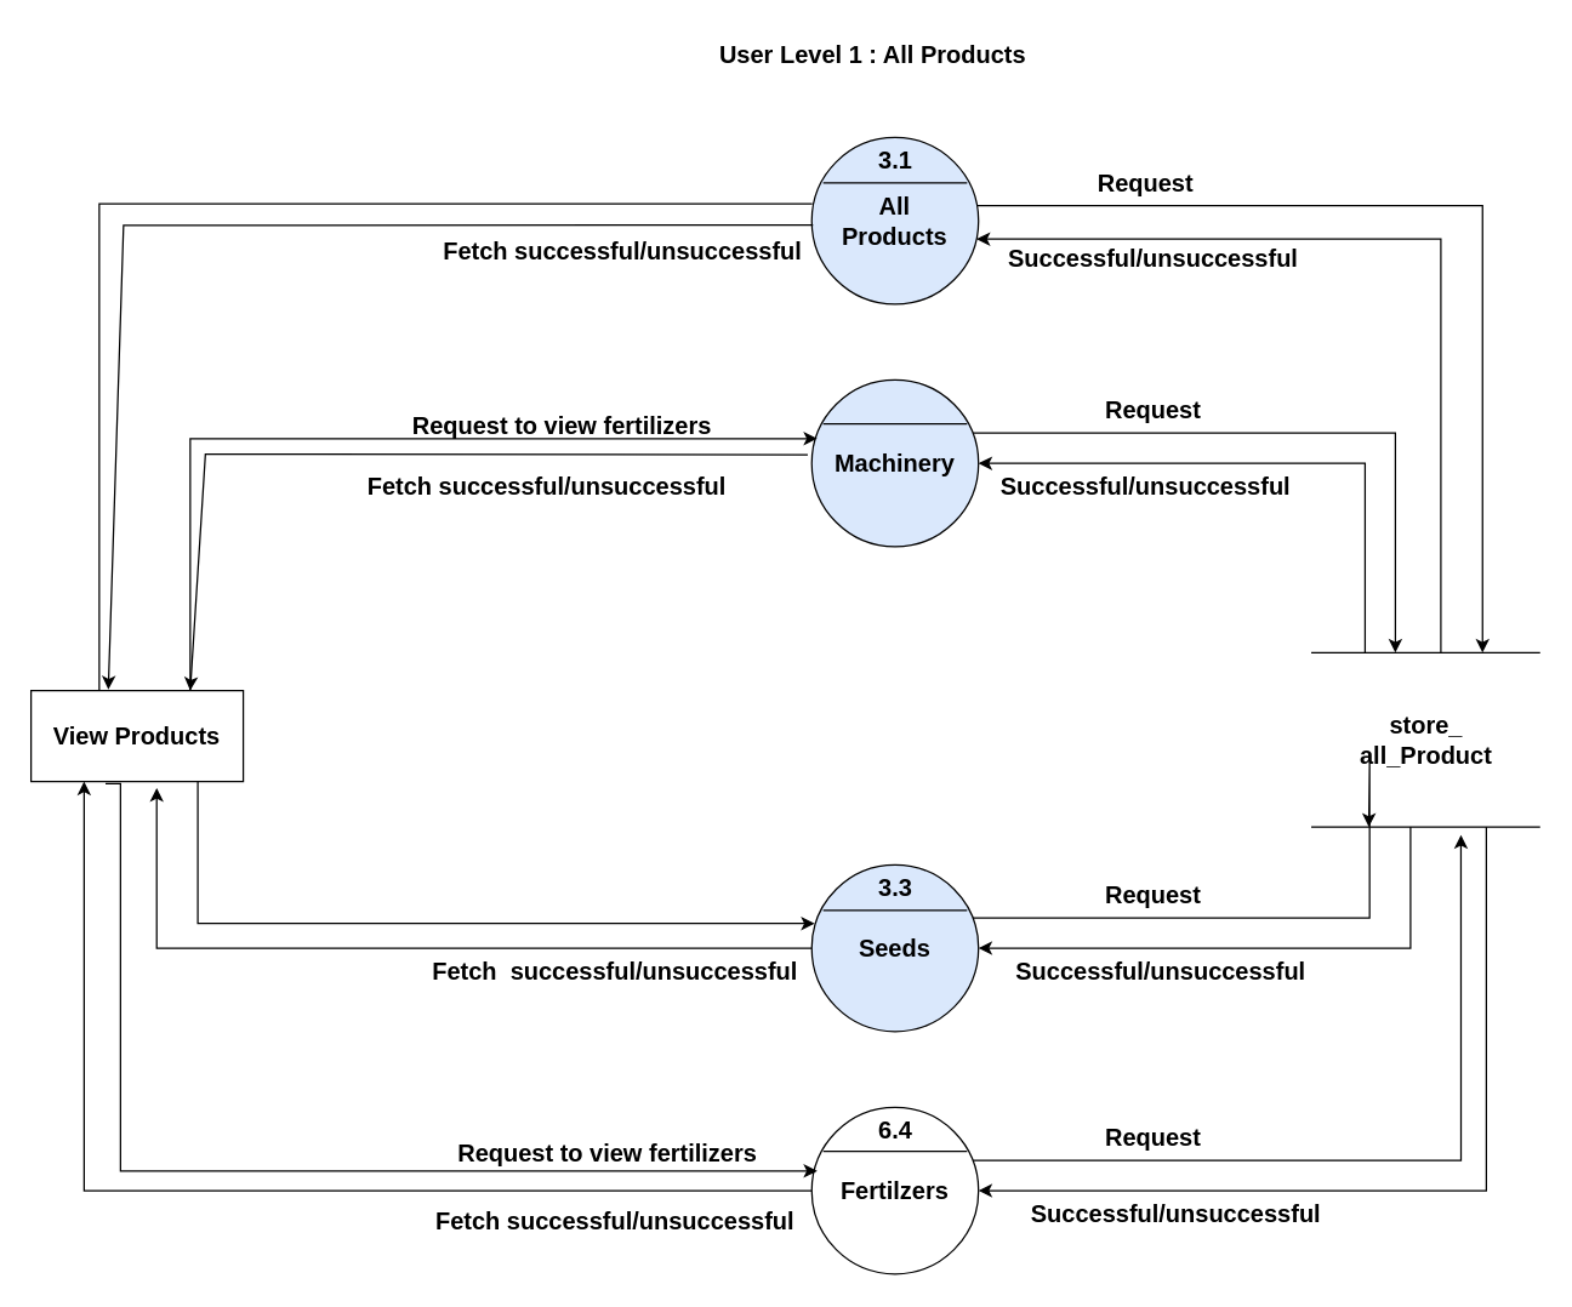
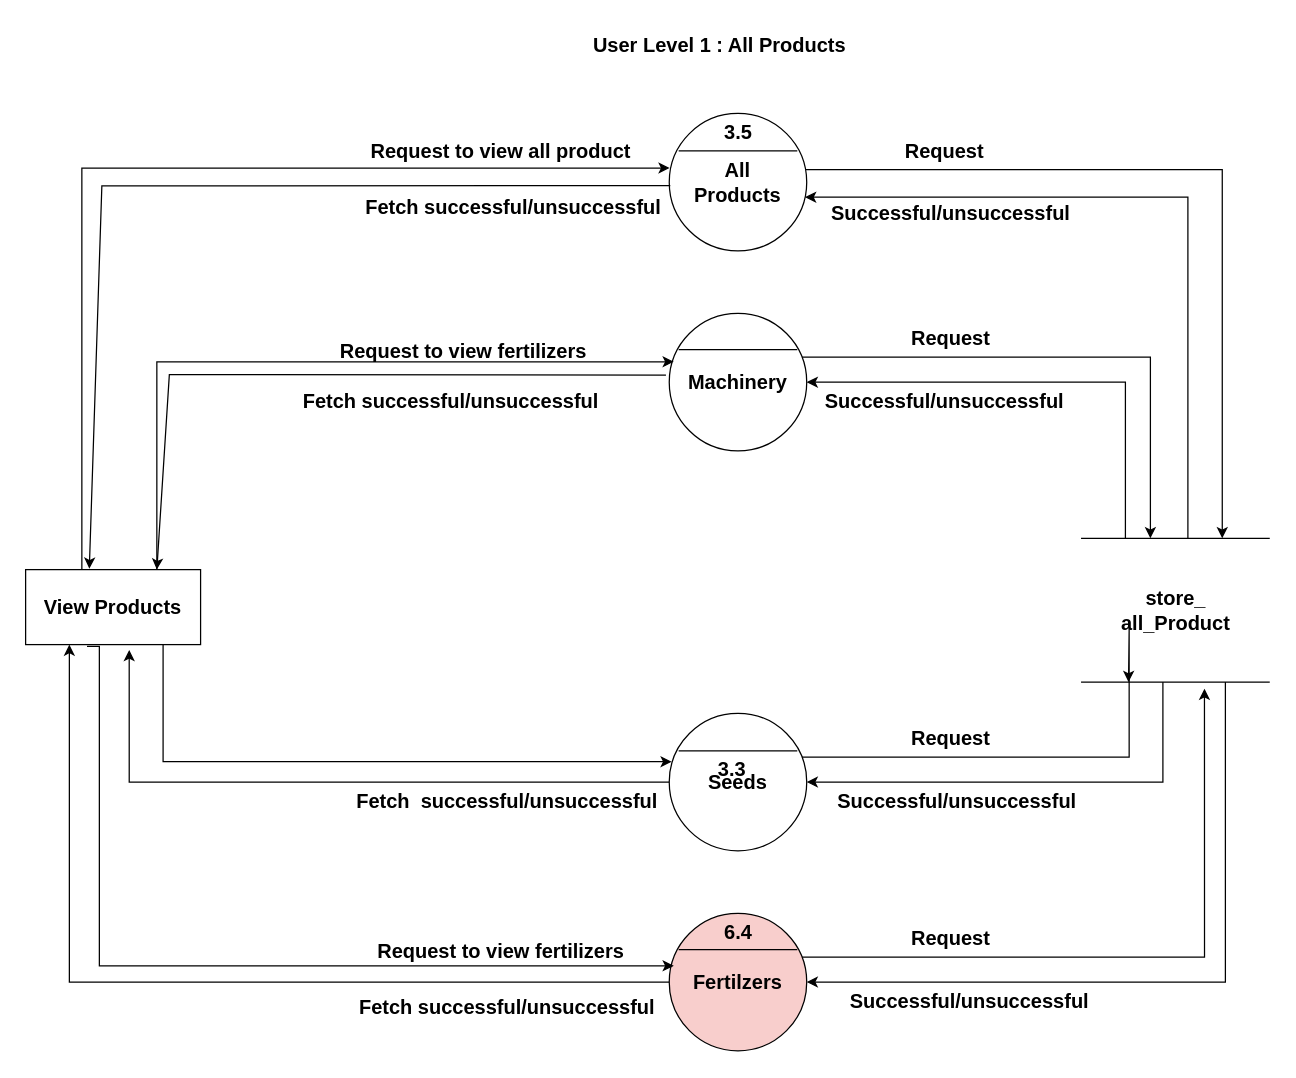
  <mxCell id="0" />
  <mxCell id="1" parent="0" />
  <mxCell id="2" style="edgeStyle=orthogonalEdgeStyle;rounded=0;orthogonalLoop=1;jettySize=auto;html=1;entryX=0.75;entryY=0;entryDx=0;entryDy=0;fontSize=16;" parent="1" source="3" target="10" edge="1"><mxGeometry relative="1" as="geometry"><Array as="points"><mxPoint x="978" y="135" /><mxPoint x="978" y="430" /></Array></mxGeometry></mxCell>
- <mxCell id="3" value="&lt;b&gt;All&lt;br&gt;Products&lt;br&gt;&lt;/b&gt;" style="ellipse;whiteSpace=wrap;html=1;aspect=fixed;fontSize=16;fillColor=#dae8fc;" parent="1" vertex="1"><mxGeometry x="535" y="90" width="110" height="110" as="geometry" /></mxCell>
+ <mxCell id="3" value="&lt;b&gt;All&lt;br&gt;Products&lt;br&gt;&lt;/b&gt;" style="ellipse;whiteSpace=wrap;html=1;aspect=fixed;fontSize=16;" parent="1" vertex="1"><mxGeometry x="535" y="90" width="110" height="110" as="geometry" /></mxCell>
  <mxCell id="4" style="edgeStyle=orthogonalEdgeStyle;rounded=0;orthogonalLoop=1;jettySize=auto;html=1;fontSize=16;" parent="1" source="5" target="10" edge="1"><mxGeometry relative="1" as="geometry"><Array as="points"><mxPoint x="920" y="285" /></Array></mxGeometry></mxCell>
- <mxCell id="5" value="&lt;b&gt;Machinery&lt;/b&gt;" style="ellipse;whiteSpace=wrap;html=1;aspect=fixed;fontSize=16;fillColor=#dae8fc;" parent="1" vertex="1"><mxGeometry x="535" y="250" width="110" height="110" as="geometry" /></mxCell>
+ <mxCell id="5" value="&lt;b&gt;Machinery&lt;/b&gt;" style="ellipse;whiteSpace=wrap;html=1;aspect=fixed;fontSize=16;" parent="1" vertex="1"><mxGeometry x="535" y="250" width="110" height="110" as="geometry" /></mxCell>
  <mxCell id="6" style="edgeStyle=orthogonalEdgeStyle;rounded=0;orthogonalLoop=1;jettySize=auto;html=1;entryX=1;entryY=0.5;entryDx=0;entryDy=0;fontSize=16;" parent="1" source="10" target="5" edge="1"><mxGeometry relative="1" as="geometry"><Array as="points"><mxPoint x="900" y="305" /></Array></mxGeometry></mxCell>
  <mxCell id="7" style="edgeStyle=orthogonalEdgeStyle;rounded=0;orthogonalLoop=1;jettySize=auto;html=1;entryX=0.988;entryY=0.609;entryDx=0;entryDy=0;entryPerimeter=0;fontSize=16;" parent="1" source="10" target="3" edge="1"><mxGeometry relative="1" as="geometry"><Array as="points"><mxPoint x="950" y="157" /></Array></mxGeometry></mxCell>
  <mxCell id="8" style="edgeStyle=orthogonalEdgeStyle;rounded=0;orthogonalLoop=1;jettySize=auto;html=1;entryX=1;entryY=0.5;entryDx=0;entryDy=0;fontSize=16;" parent="1" source="10" target="13" edge="1"><mxGeometry relative="1" as="geometry"><Array as="points"><mxPoint x="930" y="625" /></Array></mxGeometry></mxCell>
  <mxCell id="9" style="edgeStyle=orthogonalEdgeStyle;rounded=0;orthogonalLoop=1;jettySize=auto;html=1;entryX=1;entryY=0.5;entryDx=0;entryDy=0;fontSize=16;" parent="1" source="10" target="16" edge="1"><mxGeometry relative="1" as="geometry"><Array as="points"><mxPoint x="980" y="785" /></Array></mxGeometry></mxCell>
  <mxCell id="10" value="&lt;b&gt;store_&lt;br&gt;all_Product&lt;/b&gt;&lt;b&gt;&lt;br&gt;&lt;/b&gt;" style="html=1;dashed=0;whitespace=wrap;shape=partialRectangle;right=0;left=0;fontSize=16;" parent="1" vertex="1"><mxGeometry x="865" y="430" width="150" height="115" as="geometry" /></mxCell>
  <mxCell id="11" style="edgeStyle=orthogonalEdgeStyle;rounded=0;orthogonalLoop=1;jettySize=auto;html=1;entryX=0.25;entryY=1;entryDx=0;entryDy=0;fontSize=16;" parent="1" source="13" target="10" edge="1"><mxGeometry relative="1" as="geometry"><Array as="points"><mxPoint x="903" y="605" /><mxPoint x="903" y="502" /></Array></mxGeometry></mxCell>
  <mxCell id="12" style="edgeStyle=orthogonalEdgeStyle;rounded=0;orthogonalLoop=1;jettySize=auto;html=1;exitX=0;exitY=0.5;exitDx=0;exitDy=0;entryX=0.592;entryY=1.071;entryDx=0;entryDy=0;entryPerimeter=0;" parent="1" source="13" target="35" edge="1"><mxGeometry relative="1" as="geometry" /></mxCell>
- <mxCell id="13" value="&lt;b&gt;Seeds&lt;br&gt;&lt;/b&gt;" style="ellipse;whiteSpace=wrap;html=1;aspect=fixed;fontSize=16;fillColor=#dae8fc;" parent="1" vertex="1"><mxGeometry x="535" y="570" width="110" height="110" as="geometry" /></mxCell>
+ <mxCell id="13" value="&lt;b&gt;Seeds&lt;br&gt;&lt;/b&gt;" style="ellipse;whiteSpace=wrap;html=1;aspect=fixed;fontSize=16;" parent="1" vertex="1"><mxGeometry x="535" y="570" width="110" height="110" as="geometry" /></mxCell>
  <mxCell id="14" style="edgeStyle=orthogonalEdgeStyle;rounded=0;orthogonalLoop=1;jettySize=auto;html=1;entryX=0.655;entryY=1.046;entryDx=0;entryDy=0;fontSize=16;entryPerimeter=0;" parent="1" source="16" target="10" edge="1"><mxGeometry relative="1" as="geometry"><Array as="points"><mxPoint x="963" y="765" /></Array></mxGeometry></mxCell>
  <mxCell id="15" style="edgeStyle=orthogonalEdgeStyle;rounded=0;orthogonalLoop=1;jettySize=auto;html=1;entryX=0.25;entryY=1;entryDx=0;entryDy=0;" parent="1" source="16" target="35" edge="1"><mxGeometry relative="1" as="geometry" /></mxCell>
- <mxCell id="16" value="&lt;b&gt;Fertilzers&lt;br&gt;&lt;/b&gt;" style="ellipse;whiteSpace=wrap;html=1;aspect=fixed;fontSize=16;" parent="1" vertex="1"><mxGeometry x="535" y="730" width="110" height="110" as="geometry" /></mxCell>
+ <mxCell id="16" value="&lt;b&gt;Fertilzers&lt;br&gt;&lt;/b&gt;" style="ellipse;whiteSpace=wrap;html=1;aspect=fixed;fontSize=16;fillColor=#f8cecc;" parent="1" vertex="1"><mxGeometry x="535" y="730" width="110" height="110" as="geometry" /></mxCell>
  <mxCell id="17" value="&lt;b&gt;Fetch successful/unsuccessful&lt;/b&gt;" style="text;html=1;align=center;verticalAlign=middle;resizable=0;points=[];autosize=1;strokeColor=none;fillColor=none;fontSize=16;" parent="1" vertex="1"><mxGeometry x="280" y="150" width="260" height="30" as="geometry" /></mxCell>
  <mxCell id="18" value="&lt;b&gt;Request to view fertilizers&lt;/b&gt;" style="text;html=1;align=center;verticalAlign=middle;resizable=0;points=[];autosize=1;strokeColor=none;fillColor=none;fontSize=16;" parent="1" vertex="1"><mxGeometry x="260" y="265" width="220" height="30" as="geometry" /></mxCell>
  <mxCell id="19" value="&lt;b&gt;Fetch successful/unsuccessful&lt;/b&gt;" style="text;html=1;align=center;verticalAlign=middle;resizable=0;points=[];autosize=1;strokeColor=none;fillColor=none;fontSize=16;" parent="1" vertex="1"><mxGeometry x="230" y="305" width="260" height="30" as="geometry" /></mxCell>
  <mxCell id="20" value="&lt;b&gt;Fetch&amp;nbsp; successful/unsuccessful&lt;/b&gt;" style="text;html=1;align=center;verticalAlign=middle;resizable=0;points=[];autosize=1;strokeColor=none;fillColor=none;fontSize=16;" parent="1" vertex="1"><mxGeometry x="275" y="625" width="260" height="30" as="geometry" /></mxCell>
  <mxCell id="21" value="&lt;b&gt;Fetch&amp;nbsp;&lt;/b&gt;&lt;b&gt;successful/unsuccessful&lt;/b&gt;" style="text;html=1;align=center;verticalAlign=middle;resizable=0;points=[];autosize=1;strokeColor=none;fillColor=none;fontSize=16;" parent="1" vertex="1"><mxGeometry x="275" y="790" width="260" height="30" as="geometry" /></mxCell>
+ <mxCell id="22" value="&lt;b&gt;Request to view all product&lt;/b&gt;" style="text;html=1;align=center;verticalAlign=middle;resizable=0;points=[];autosize=1;strokeColor=none;fillColor=none;fontSize=16;" parent="1" vertex="1"><mxGeometry x="285" y="105" width="230" height="30" as="geometry" /></mxCell>
  <mxCell id="23" value="&lt;b&gt;Request to view fertilizers&lt;/b&gt;" style="text;html=1;align=center;verticalAlign=middle;resizable=0;points=[];autosize=1;strokeColor=none;fillColor=none;fontSize=16;" parent="1" vertex="1"><mxGeometry x="290" y="745" width="220" height="30" as="geometry" /></mxCell>
  <mxCell id="24" value="" style="endArrow=none;html=1;rounded=0;exitX=0.073;exitY=0.264;exitDx=0;exitDy=0;exitPerimeter=0;entryX=0.936;entryY=0.264;entryDx=0;entryDy=0;entryPerimeter=0;" parent="1" edge="1"><mxGeometry width="50" height="50" relative="1" as="geometry"><mxPoint x="542.54" y="120" as="sourcePoint" /><mxPoint x="637.47" y="120" as="targetPoint" /></mxGeometry></mxCell>
- <mxCell id="25" value="&lt;span style=&quot;font-size: 16px;&quot;&gt;&lt;b&gt;3.1&lt;/b&gt;&lt;/span&gt;" style="text;html=1;align=center;verticalAlign=middle;resizable=0;points=[];autosize=1;strokeColor=none;fillColor=none;" parent="1" vertex="1"><mxGeometry x="565" y="90" width="50" height="30" as="geometry" /></mxCell>
+ <mxCell id="25" value="&lt;span style=&quot;font-size: 16px;&quot;&gt;&lt;b&gt;3.5&lt;/b&gt;&lt;/span&gt;" style="text;html=1;align=center;verticalAlign=middle;resizable=0;points=[];autosize=1;strokeColor=none;fillColor=none;" parent="1" vertex="1"><mxGeometry x="565" y="90" width="50" height="30" as="geometry" /></mxCell>
  <mxCell id="26" value="" style="endArrow=none;html=1;rounded=0;exitX=0.073;exitY=0.264;exitDx=0;exitDy=0;exitPerimeter=0;entryX=0.936;entryY=0.264;entryDx=0;entryDy=0;entryPerimeter=0;" parent="1" edge="1"><mxGeometry width="50" height="50" relative="1" as="geometry"><mxPoint x="542.53" y="279" as="sourcePoint" /><mxPoint x="637.46" y="279" as="targetPoint" /></mxGeometry></mxCell>
  <mxCell id="27" value="" style="endArrow=none;html=1;rounded=0;exitX=0.073;exitY=0.264;exitDx=0;exitDy=0;exitPerimeter=0;entryX=0.936;entryY=0.264;entryDx=0;entryDy=0;entryPerimeter=0;" parent="1" edge="1"><mxGeometry width="50" height="50" relative="1" as="geometry"><mxPoint x="542.53" y="600" as="sourcePoint" /><mxPoint x="637.46" y="600" as="targetPoint" /></mxGeometry></mxCell>
  <mxCell id="28" value="" style="endArrow=none;html=1;rounded=0;exitX=0.073;exitY=0.264;exitDx=0;exitDy=0;exitPerimeter=0;entryX=0.936;entryY=0.264;entryDx=0;entryDy=0;entryPerimeter=0;" parent="1" edge="1"><mxGeometry width="50" height="50" relative="1" as="geometry"><mxPoint x="542.54" y="759" as="sourcePoint" /><mxPoint x="637.47" y="759" as="targetPoint" /></mxGeometry></mxCell>
- <mxCell id="29" value="&lt;span style=&quot;font-size: 16px;&quot;&gt;&lt;b&gt;3.3&lt;/b&gt;&lt;/span&gt;" style="text;html=1;align=center;verticalAlign=middle;resizable=0;points=[];autosize=1;strokeColor=none;fillColor=none;" parent="1" vertex="1"><mxGeometry x="565" y="570" width="50" height="30" as="geometry" /></mxCell>
+ <mxCell id="29" value="&lt;span style=&quot;font-size: 16px;&quot;&gt;&lt;b&gt;3.3&lt;/b&gt;&lt;/span&gt;" style="text;html=1;align=center;verticalAlign=middle;resizable=0;points=[];autosize=1;strokeColor=none;fillColor=none;" parent="1" vertex="1"><mxGeometry x="560" y="600" width="50" height="30" as="geometry" /></mxCell>
  <mxCell id="30" value="&lt;span style=&quot;font-size: 16px;&quot;&gt;&lt;b&gt;6.4&lt;/b&gt;&lt;/span&gt;" style="text;html=1;align=center;verticalAlign=middle;resizable=0;points=[];autosize=1;strokeColor=none;fillColor=none;" parent="1" vertex="1"><mxGeometry x="565" y="730" width="50" height="30" as="geometry" /></mxCell>
- <mxCell id="31" style="edgeStyle=orthogonalEdgeStyle;rounded=0;orthogonalLoop=1;jettySize=auto;html=1;entryX=0.003;entryY=0.397;entryDx=0;entryDy=0;entryPerimeter=0;fontSize=16;endArrow=none;" parent="1" source="35" target="3" edge="1"><mxGeometry relative="1" as="geometry"><Array as="points"><mxPoint x="65" y="134" /></Array></mxGeometry></mxCell>
+ <mxCell id="31" style="edgeStyle=orthogonalEdgeStyle;rounded=0;orthogonalLoop=1;jettySize=auto;html=1;entryX=0.003;entryY=0.397;entryDx=0;entryDy=0;entryPerimeter=0;fontSize=16;" parent="1" source="35" target="3" edge="1"><mxGeometry relative="1" as="geometry"><Array as="points"><mxPoint x="65" y="134" /></Array></mxGeometry></mxCell>
  <mxCell id="32" style="edgeStyle=orthogonalEdgeStyle;rounded=0;orthogonalLoop=1;jettySize=auto;html=1;entryX=0.033;entryY=0.352;entryDx=0;entryDy=0;entryPerimeter=0;fontSize=16;" parent="1" source="35" target="5" edge="1"><mxGeometry relative="1" as="geometry"><Array as="points"><mxPoint x="125" y="289" /></Array></mxGeometry></mxCell>
  <mxCell id="33" style="edgeStyle=orthogonalEdgeStyle;rounded=0;orthogonalLoop=1;jettySize=auto;html=1;entryX=0.018;entryY=0.352;entryDx=0;entryDy=0;entryPerimeter=0;fontSize=16;" parent="1" source="35" target="13" edge="1"><mxGeometry relative="1" as="geometry"><Array as="points"><mxPoint x="130" y="609" /></Array></mxGeometry></mxCell>
  <mxCell id="34" style="edgeStyle=orthogonalEdgeStyle;rounded=0;orthogonalLoop=1;jettySize=auto;html=1;entryX=0.033;entryY=0.382;entryDx=0;entryDy=0;entryPerimeter=0;fontSize=16;exitX=0.351;exitY=1.025;exitDx=0;exitDy=0;exitPerimeter=0;" parent="1" source="35" target="16" edge="1"><mxGeometry relative="1" as="geometry"><Array as="points"><mxPoint x="79" y="772" /></Array></mxGeometry></mxCell>
  <mxCell id="35" value="&lt;b&gt;View Products&lt;/b&gt;" style="rounded=0;whiteSpace=wrap;html=1;fontSize=16;" parent="1" vertex="1"><mxGeometry x="20" y="455" width="140" height="60" as="geometry" /></mxCell>
  <mxCell id="36" value="&lt;b&gt;Request&lt;/b&gt;" style="text;html=1;align=center;verticalAlign=middle;resizable=0;points=[];autosize=1;strokeColor=none;fillColor=none;fontSize=16;" parent="1" vertex="1"><mxGeometry x="710" y="105" width="90" height="30" as="geometry" /></mxCell>
  <mxCell id="37" value="&lt;b&gt;Request&lt;/b&gt;" style="text;html=1;align=center;verticalAlign=middle;resizable=0;points=[];autosize=1;strokeColor=none;fillColor=none;fontSize=16;" parent="1" vertex="1"><mxGeometry x="715" y="255" width="90" height="30" as="geometry" /></mxCell>
  <mxCell id="38" value="&lt;b&gt;Request&lt;/b&gt;" style="text;html=1;align=center;verticalAlign=middle;resizable=0;points=[];autosize=1;strokeColor=none;fillColor=none;fontSize=16;" parent="1" vertex="1"><mxGeometry x="715" y="575" width="90" height="30" as="geometry" /></mxCell>
  <mxCell id="39" value="&lt;b&gt;Request&lt;/b&gt;" style="text;html=1;align=center;verticalAlign=middle;resizable=0;points=[];autosize=1;strokeColor=none;fillColor=none;fontSize=16;" parent="1" vertex="1"><mxGeometry x="715" y="735" width="90" height="30" as="geometry" /></mxCell>
  <mxCell id="40" value="&lt;b&gt;Successful/unsuccessful&lt;/b&gt;" style="text;html=1;align=center;verticalAlign=middle;resizable=0;points=[];autosize=1;strokeColor=none;fillColor=none;fontSize=16;" parent="1" vertex="1"><mxGeometry x="670" y="785" width="210" height="30" as="geometry" /></mxCell>
  <mxCell id="41" value="&lt;b&gt;Successful/unsuccessful&lt;/b&gt;" style="text;html=1;align=center;verticalAlign=middle;resizable=0;points=[];autosize=1;strokeColor=none;fillColor=none;fontSize=16;" parent="1" vertex="1"><mxGeometry x="660" y="625" width="210" height="30" as="geometry" /></mxCell>
  <mxCell id="42" value="&lt;b&gt;Successful/unsuccessful&lt;/b&gt;" style="text;html=1;align=center;verticalAlign=middle;resizable=0;points=[];autosize=1;strokeColor=none;fillColor=none;fontSize=16;" parent="1" vertex="1"><mxGeometry x="650" y="305" width="210" height="30" as="geometry" /></mxCell>
  <mxCell id="43" value="&lt;b&gt;Successful/unsuccessful&lt;/b&gt;" style="text;html=1;align=center;verticalAlign=middle;resizable=0;points=[];autosize=1;strokeColor=none;fillColor=none;fontSize=16;" parent="1" vertex="1"><mxGeometry x="655" y="155" width="210" height="30" as="geometry" /></mxCell>
  <mxCell id="44" value="" style="endArrow=classic;html=1;rounded=0;entryX=0.364;entryY=-0.012;entryDx=0;entryDy=0;entryPerimeter=0;exitX=0.984;exitY=-0.076;exitDx=0;exitDy=0;exitPerimeter=0;" parent="1" source="17" target="35" edge="1"><mxGeometry width="50" height="50" relative="1" as="geometry"><mxPoint x="510" y="395" as="sourcePoint" /><mxPoint x="560" y="345" as="targetPoint" /><Array as="points"><mxPoint x="81" y="148" /></Array></mxGeometry></mxCell>
  <mxCell id="45" value="" style="endArrow=classic;html=1;rounded=0;entryX=0.75;entryY=0;entryDx=0;entryDy=0;exitX=-0.024;exitY=0.448;exitDx=0;exitDy=0;exitPerimeter=0;" parent="1" source="5" target="35" edge="1"><mxGeometry width="50" height="50" relative="1" as="geometry"><mxPoint x="360" y="405" as="sourcePoint" /><mxPoint x="410" y="355" as="targetPoint" /><Array as="points"><mxPoint x="135" y="299" /></Array></mxGeometry></mxCell>
  <mxCell id="46" value="&lt;b&gt;&lt;font style=&quot;font-size: 16px;&quot;&gt;User Level 1 : All Products&lt;/font&gt;&lt;/b&gt;" style="text;html=1;align=center;verticalAlign=middle;resizable=0;points=[];autosize=1;strokeColor=none;fillColor=none;" vertex="1" parent="1"><mxGeometry x="460" y="20" width="230" height="30" as="geometry" /></mxCell>
